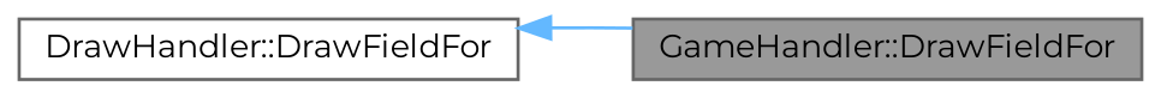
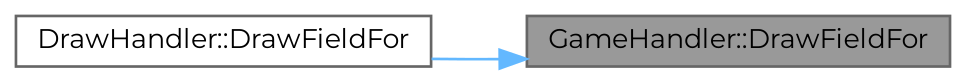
  digraph {
    rankdir=RL
    fontname=Montserrat
    node [fontname=Montserrat fontsize=10 shape=box style=filled]
    n1 [color=gray40 fillcolor=grey60 fontcolor=black height=0.2 label="GameHandler::DrawFieldFor" width=0.4]
    n2 [color=grey40 fillcolor=white height=0.2 label="DrawHandler::DrawFieldFor" width=0.4]
-   n2 -> n1 [color=steelblue1 dir=back fontname=Montserrat fontsize=10 labelfontname=Helvetica labelfontsize=10 style=solid]
+   n1 -> n2 [color=steelblue1 dir=back fontname=Montserrat fontsize=10 labelfontname=Helvetica labelfontsize=10 style=solid]
  }
